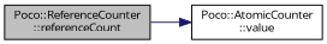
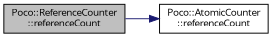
  digraph {
    rankdir=LR
    fontname="Open Sans"
    node [color=black fontname="Open Sans" fontsize=10 shape=record style=filled]
    n1 [fillcolor=grey75 fontcolor=black height=0.2 label="Poco::ReferenceCounter\l::referenceCount" width=0.4]
-   n2 [fillcolor=white height=0.2 label="Poco::AtomicCounter\l::value" width=0.4]
+   n2 [fillcolor=white height=0.2 label="Poco::AtomicCounter\l::referenceCount" width=0.4]
    n1 -> n2 [color=midnightblue fontname="Open Sans" fontsize=10 labelfontname=Helvetica labelfontsize=10 style=solid]
  }
